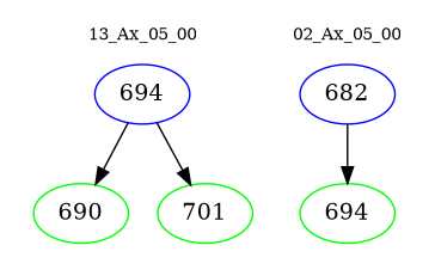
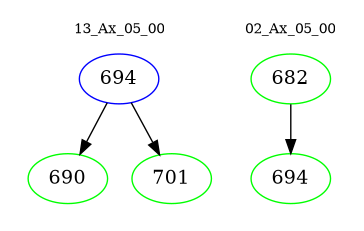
  digraph {
    node [color=green]
    edge [color=black]
    n1 [color=blue label=694]
    n2 [label=690]
    n3 [label=701]
-   n4 [color=blue label=682]
+   n4 [label=682]
    n5 [label=694]
    subgraph cluster_1 {
      color=white
      fontsize=10
      label="13_Ax_05_00"
      n1
      n2
      n3
    }
    subgraph cluster_2 {
      color=white
      fontsize=10
      label="02_Ax_05_00"
      n4
      n5
    }
    n1 -> n2
    n1 -> n3
    n4 -> n5
  }
